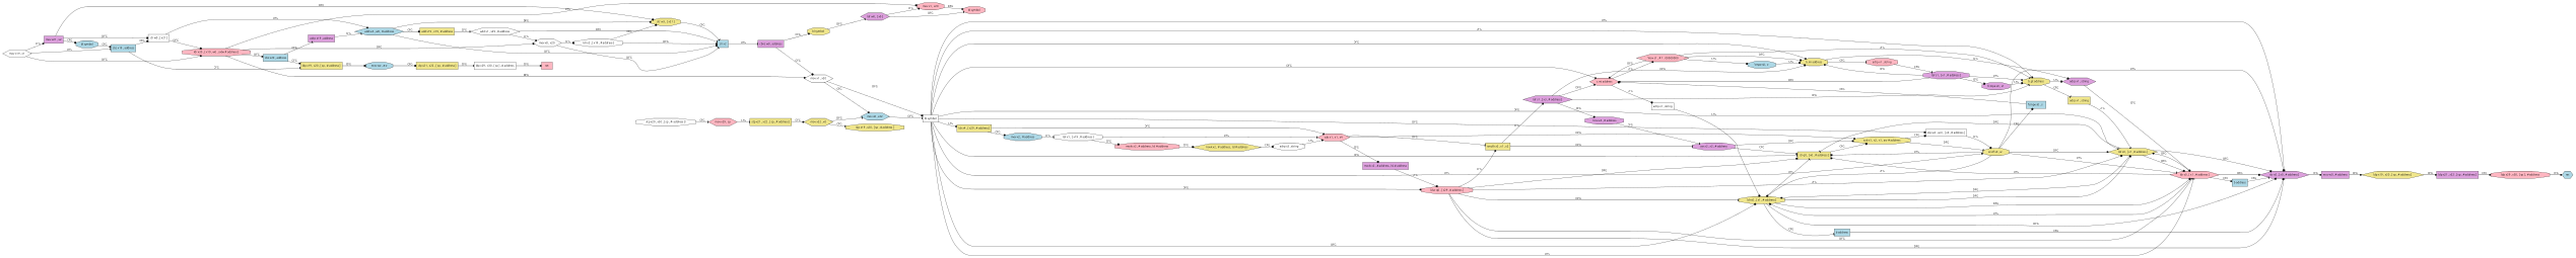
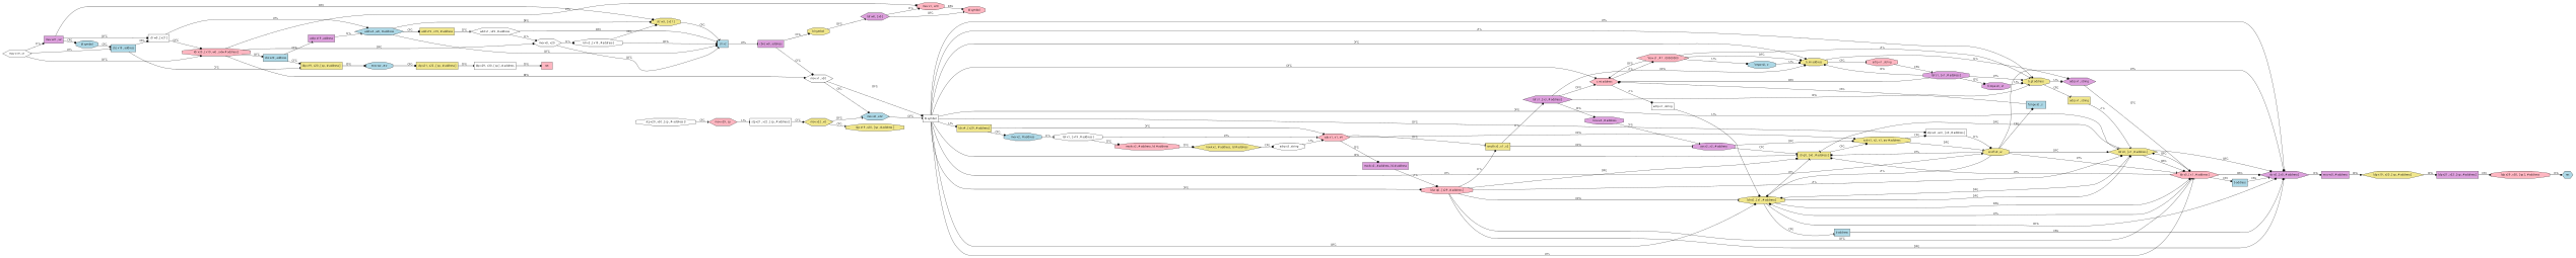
  digraph {
    fontname=Ubuntu
    rankdir=LR
    node [fillcolor=khaki fontname=Ubuntu shape=octagon style=filled]
    edge [arrowhead=box fontname=Ubuntu]
    n1 [fillcolor=white label="stp x29 , x30 , [ sp , #- address ]!"]
    n2 [fillcolor=lightpink label="mov x29 , sp" shape=hexagon]
-   n3 [label="stp x21 , x22 , [ sp , # address ]" shape=box]
+   n3 [fillcolor=white label="stp x21 , x22 , [ sp , # address ]" shape=box]
    n4 [label="mov x22 , x0" shape=hexagon]
    n5 [label="stp x19 , x20 , [ sp , # address ]"]
    n6 [fillcolor=lightblue label="mov x0 , x22" shape=hexagon]
    n7 [fillcolor=white label="bl symbol" shape=box]
    n8 [fillcolor=white label="mov x19 , x1" shape=hexagon]
    n9 [fillcolor=plum label="mov x21 , x2" shape=box]
    n10 [fillcolor=lightblue label="cbz x19 , address" shape=box]
    n11 [fillcolor=lightpink label="ldr x20 , [ x19 , w0 , sxtw # address ]"]
    n12 [fillcolor=lightblue label="bl symbol"]
    n13 [fillcolor=white label="ldr w0 , [ x21 ]" shape=box]
    n14 [label="str w3 , [ x21 ]"]
    n15 [label="ldp x19 , x20 , [ sp , # address ]" shape=box]
    n16 [fillcolor=lightblue label="cbz x20 , address" shape=box]
    n17 [fillcolor=white label="mov x0 , x20" shape=hexagon]
    n18 [fillcolor=white label="mov x1 , x20" shape=hexagon]
    n19 [fillcolor=lightpink label="mov x1 , x20"]
    n20 [fillcolor=lightblue label="add w3 , w0 , # address" shape=hexagon]
    n21 [fillcolor=lightblue label="blr x2" shape=box]
    n22 [fillcolor=lightblue label="mov w0 , # 0"]
    n23 [label="ldp x21 , x22 , [ sp , # address ]" shape=box]
    n24 [label="add x19 , x19 , # address" shape=box]
    n25 [fillcolor=white label="ldp x29 , x30 , [ sp ] , # address" shape=box]
    n26 [fillcolor=lightpink label=ret shape=box]
    n27 [fillcolor=plum label="adrp x19 , address" shape=box]
    n28 [fillcolor=white label="ldr x2 , [ x19 , # address ]"]
    n29 [fillcolor=lightpink label="bl symbol"]
    n30 [fillcolor=white label="add x1 , x29 , # address" shape=hexagon]
    n31 [fillcolor=plum label="cbnz w0 , address" shape=box]
    n32 [label="bl symbol"]
    n33 [fillcolor=plum label="ldr w0 , [ x0 ]" shape=hexagon]
    n34 [label="ldr x4 , [ x29 , # address ]" shape=box]
    n35 [fillcolor=lightpink label="ldur q0 , [ x29 , # address ]"]
    n36 [label="str q0 , [ x0 , # address ]" shape=box]
    n37 [fillcolor=white label="stp w3 , wzr , [ x0 , # address ]" shape=box]
    n38 [label="scvtf s0 , w1"]
    n39 [fillcolor=lightpink label="b.mi address" shape=hexagon]
    n40 [label="ldr s0 , [ x1 , # address ]"]
    n41 [fillcolor=plum label="str s0 , [ x0 , # address ]" shape=hexagon]
    n42 [label="b.mi address"]
    n43 [fillcolor=lightpink label="ldr s0 , [ x1 , # address ]" shape=hexagon]
    n44 [label="b.gt address"]
    n45 [label="ldr s0 , [ x1 , # address ]" shape=hexagon]
    n46 [fillcolor=lightblue label="mov x2 , # address"]
    n47 [fillcolor=lightpink label="sub x1 , x1 , x4" shape=hexagon]
    n48 [label="smulh x2 , x1 , x2" shape=box]
    n49 [label="sub x1 , x2 , x1 , asr # address"]
    n50 [fillcolor=lightblue label="fcmpe s0 , s1" shape=box]
    n51 [fillcolor=white label="adrp x1 , string" shape=box]
    n52 [fillcolor=lightpink label="fmov s1 , # 1 . 00000000" shape=hexagon]
    n53 [fillcolor=lightblue label="b address" shape=box]
    n54 [fillcolor=plum label="mov w0 , # address" shape=box]
    n55 [fillcolor=plum label="adrp x1 , string" shape=hexagon]
    n56 [fillcolor=lightpink label="adrp x1 , string"]
    n57 [fillcolor=lightblue label="b address" shape=box]
    n58 [label="adrp x1 , string" shape=box]
    n59 [fillcolor=white label="ldr x1 , [ x19 , # address ]"]
    n60 [fillcolor=plum label="movk x2 , # address , lsl # address" shape=box]
    n61 [fillcolor=lightpink label="movk x2 , # address , lsl # address"]
    n62 [label="movk x2 , # address , lsl # address" shape=hexagon]
    n63 [fillcolor=white label="adrp x3 , string"]
    n64 [fillcolor=plum label="ldr s1 , [ x3 , # address ]" shape=hexagon]
    n65 [fillcolor=plum label="asr x2 , x2 , # address"]
    n66 [fillcolor=plum label="mov w3 , # address"]
    n67 [fillcolor=lightblue label="fcmpe s0 , s1"]
    n68 [label="ldp x19 , x20 , [ sp , # address ]" shape=hexagon]
    n69 [fillcolor=plum label="ldr s1 , [ x1 , # address ]"]
    n70 [fillcolor=plum label="fcmpe s0 , s1"]
    n71 [fillcolor=plum label="ldp x21 , x22 , [ sp , # address ]" shape=box]
    n72 [fillcolor=lightpink label="ldp x29 , x30 , [ sp ] , # address"]
    n73 [fillcolor=lightblue label=ret shape=hexagon]
    n1 -> n2 [arrowhead=tee label=CFG]
    n2 -> n3 [arrowhead=tee label=CFG]
    n3 -> n4 [arrowhead=dot label=CFG]
    n4 -> n5 [arrowhead=tee label=CFG]
    n4 -> n6 [arrowhead=tee label=DFG]
    n6 -> n7 [arrowhead=tee label=DFG]
    n7 -> n34 [arrowhead=dot label=CFG]
    n7 -> n35 [arrowhead=dot label=DFG]
    n7 -> n36 [arrowhead=tee label=DFG]
    n7 -> n37 [label=DFG]
    n7 -> n38 [arrowhead=dot label=DFG]
    n7 -> n39 [arrowhead=dot label=DFG]
    n7 -> n40 [label=DFG]
    n7 -> n41 [label=DFG]
    n7 -> n42 [arrowhead=dot label=DFG]
    n7 -> n43 [arrowhead=tee label=DFG]
    n7 -> n44 [arrowhead=dot label=DFG]
    n7 -> n45 [arrowhead=tee label=DFG]
    n8 -> n9 [arrowhead=dot label=CFG]
    n8 -> n10 [arrowhead=tee label=DFG]
    n8 -> n11 [arrowhead=dot label=DFG]
    n9 -> n12 [label=CFG]
    n9 -> n13 [label=DFG]
    n9 -> n14 [label=DFG]
    n10 -> n13 [label=CFG]
    n10 -> n15 [arrowhead=tee label=CFG]
    n11 -> n16 [arrowhead=dot label=DFG]
    n11 -> n17 [arrowhead=dot label=DFG]
    n11 -> n18 [arrowhead=dot label=DFG]
    n11 -> n19 [label=DFG]
    n12 -> n10 [arrowhead=dot label=CFG]
    n13 -> n11 [label=DFG]
    n13 -> n20 [arrowhead=dot label=DFG]
    n14 -> n21 [arrowhead=tee label=CFG]
    n15 -> n22 [label=CFG]
    n16 -> n15 [arrowhead=dot label=CFG]
    n16 -> n27 [arrowhead=tee label=CFG]
    n17 -> n21 [arrowhead=tee label=DFG]
    n17 -> n28 [label=CFG]
    n18 -> n6 [arrowhead=dot label=CFG]
    n18 -> n7 [label=DFG]
    n19 -> n29 [arrowhead=dot label=DFG]
    n20 -> n14 [arrowhead=dot label=DFG]
    n20 -> n21 [label=DFG]
    n20 -> n24 [label=CFG]
    n21 -> n31 [arrowhead=tee label=DFG]
    n22 -> n23 [label=CFG]
    n23 -> n25 [arrowhead=tee label=CFG]
    n24 -> n30 [arrowhead=tee label=CFG]
    n25 -> n26 [arrowhead=dot label=CFG]
    n27 -> n20 [arrowhead=tee label=CFG]
    n28 -> n14 [label=CFG]
    n28 -> n21 [label=DFG]
    n30 -> n17 [arrowhead=dot label=CFG]
    n30 -> n21 [arrowhead=tee label=DFG]
    n31 -> n18 [label=CFG]
    n31 -> n32 [arrowhead=dot label=CFG]
    n32 -> n33 [arrowhead=tee label=DFG]
    n33 -> n19 [arrowhead=dot label=CFG]
    n33 -> n29 [arrowhead=tee label=DFG]
    n34 -> n46 [arrowhead=dot label=CFG]
    n34 -> n47 [arrowhead=dot label=DFG]
    n35 -> n36 [label=DFG]
    n35 -> n40 [arrowhead=tee label=DFG]
    n35 -> n41 [arrowhead=tee label=DFG]
    n35 -> n43 [arrowhead=tee label=DFG]
    n35 -> n45 [label=DFG]
    n35 -> n48 [arrowhead=dot label=CFG]
    n36 -> n49 [label=CFG]
    n37 -> n38 [label=CFG]
    n38 -> n36 [label=DFG]
    n38 -> n40 [label=DFG]
    n38 -> n41 [arrowhead=dot label=DFG]
    n38 -> n43 [arrowhead=tee label=DFG]
    n38 -> n45 [arrowhead=dot label=DFG]
    n38 -> n50 [label=CFG]
    n39 -> n51 [label=CFG]
    n39 -> n52 [arrowhead=dot label=CFG]
    n40 -> n36 [arrowhead=tee label=DFG]
    n40 -> n41 [label=DFG]
    n40 -> n43 [label=DFG]
    n40 -> n45 [label=DFG]
    n40 -> n53 [arrowhead=tee label=CFG]
    n41 -> n54 [arrowhead=dot label=CFG]
    n42 -> n55 [label=CFG]
    n42 -> n56 [arrowhead=tee label=CFG]
    n43 -> n36 [arrowhead=dot label=DFG]
    n43 -> n40 [label=DFG]
    n43 -> n41 [label=DFG]
    n43 -> n45 [arrowhead=dot label=DFG]
    n43 -> n57 [arrowhead=dot label=CFG]
    n44 -> n55 [label=CFG]
    n44 -> n58 [arrowhead=tee label=CFG]
    n45 -> n36 [arrowhead=tee label=DFG]
    n45 -> n40 [arrowhead=dot label=DFG]
    n45 -> n41 [label=DFG]
    n45 -> n43 [label=DFG]
    n46 -> n59 [arrowhead=tee label=CFG]
    n47 -> n48 [arrowhead=tee label=DFG]
    n47 -> n49 [arrowhead=dot label=DFG]
    n47 -> n60 [label=CFG]
    n48 -> n64 [arrowhead=dot label=CFG]
    n48 -> n65 [arrowhead=tee label=DFG]
    n49 -> n37 [label=CFG]
    n49 -> n38 [arrowhead=tee label=DFG]
    n50 -> n39 [label=CFG]
    n51 -> n40 [label=CFG]
    n52 -> n39 [arrowhead=dot label=DFG]
    n52 -> n42 [label=DFG]
    n52 -> n44 [arrowhead=tee label=DFG]
    n52 -> n67 [label=CFG]
    n53 -> n41 [arrowhead=dot label=CFG]
    n54 -> n68 [arrowhead=dot label=CFG]
    n55 -> n43 [label=CFG]
    n56 -> n69 [arrowhead=tee label=CFG]
    n57 -> n41 [arrowhead=tee label=CFG]
    n58 -> n45 [arrowhead=tee label=CFG]
    n59 -> n47 [arrowhead=tee label=DFG]
    n59 -> n61 [label=CFG]
    n60 -> n35 [label=CFG]
    n61 -> n62 [label=CFG]
    n62 -> n63 [label=CFG]
    n63 -> n47 [arrowhead=dot label=CFG]
    n64 -> n39 [arrowhead=dot label=DFG]
    n64 -> n42 [label=DFG]
    n64 -> n44 [arrowhead=tee label=DFG]
    n64 -> n66 [arrowhead=dot label=CFG]
    n65 -> n36 [arrowhead=dot label=CFG]
    n65 -> n49 [arrowhead=dot label=DFG]
    n66 -> n65 [arrowhead=tee label=CFG]
    n67 -> n42 [label=CFG]
    n68 -> n71 [arrowhead=dot label=CFG]
    n69 -> n39 [arrowhead=dot label=DFG]
    n69 -> n42 [arrowhead=dot label=DFG]
    n69 -> n44 [arrowhead=dot label=DFG]
    n69 -> n70 [label=CFG]
    n70 -> n44 [label=CFG]
    n71 -> n72 [arrowhead=dot label=CFG]
    n72 -> n73 [arrowhead=dot label=CFG]
  }
